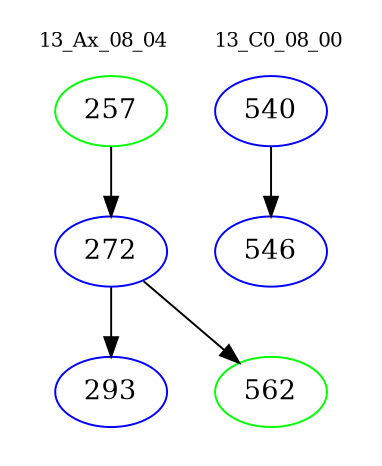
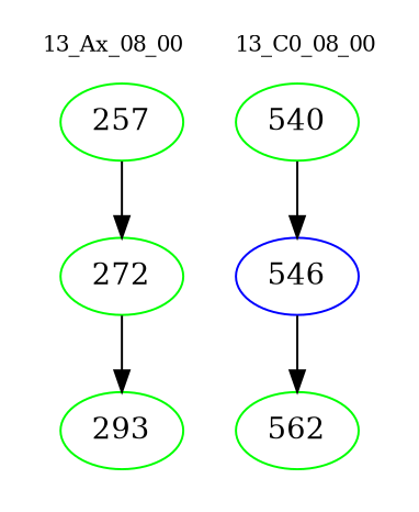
  digraph {
    node [color=green]
    edge [color=black]
    n1 [label=257]
-   n2 [color=blue label=272]
-   n3 [color=blue label=293]
-   n4 [color=blue label=540]
+   n2 [label=272]
+   n3 [label=293]
+   n4 [label=540]
    n5 [color=blue label=546]
    n6 [label=562]
    subgraph cluster_1 {
      color=white
      fontsize=10
-     label="13_Ax_08_04"
+     label="13_Ax_08_00"
      n1
      n2
      n3
    }
    subgraph cluster_2 {
      color=white
      fontsize=10
      label="13_C0_08_00"
      n4
      n5
      n6
    }
    n1 -> n2
    n2 -> n3
    n4 -> n5
-   n2 -> n6
+   n5 -> n6
  }
